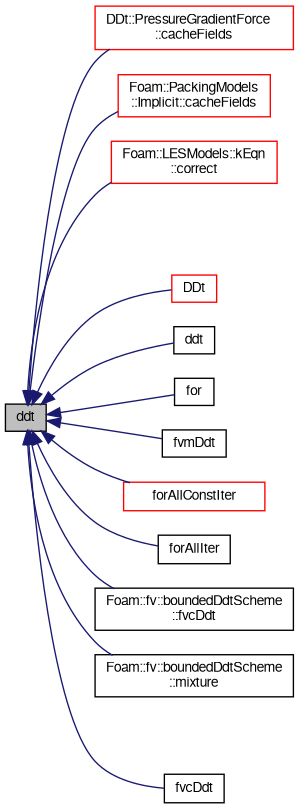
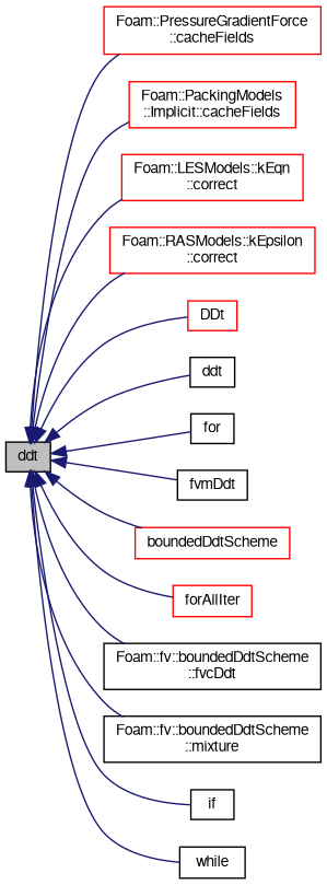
  digraph {
    rankdir=LR
    node [color=black fontname=FreeSans fontsize=10 shape=record]
    edge [color=midnightblue dir=back fontname=FreeSans fontsize=10 labelfontname=FreeSans labelfontsize=10 style=solid]
    n1 [fillcolor=grey75 fontcolor=black height=0.2 label=ddt style=filled width=0.4]
-   n2 [color=red height=0.2 label="DDt::PressureGradientForce\l::cacheFields" width=0.4]
+   n2 [color=red height=0.2 label="Foam::PressureGradientForce\l::cacheFields" width=0.4]
    n3 [color=red height=0.2 label="Foam::PackingModels\l::Implicit::cacheFields" width=0.4]
    n4 [color=red height=0.2 label="Foam::LESModels::kEqn\l::correct" width=0.4]
+   n5 [color=red height=0.2 label="Foam::RASModels::kEpsilon\l::correct" width=0.4]
    n6 [color=red height=0.2 label=DDt width=0.4]
    n7 [height=0.2 label=ddt width=0.4]
    n8 [height=0.2 label=for width=0.4]
    n9 [height=0.2 label=fvmDdt width=0.4]
-   n10 [color=red height=0.2 label=forAllConstIter width=0.4]
-   n11 [height=0.2 label=forAllIter width=0.4]
+   n10 [color=red height=0.2 label=boundedDdtScheme width=0.4]
+   n11 [color=red height=0.2 label=forAllIter width=0.4]
    n12 [height=0.2 label="Foam::fv::boundedDdtScheme\l::fvcDdt" width=0.4]
    n13 [height=0.2 label="Foam::fv::boundedDdtScheme\l::mixture" width=0.4]
-   n15 [height=0.2 label=fvcDdt width=0.4]
+   n14 [height=0.2 label=if width=0.4]
+   n15 [height=0.2 label=while width=0.4]
    n1 -> n2
    n1 -> n3
    n1 -> n4
+   n1 -> n5
    n1 -> n6
    n1 -> n7
    n1 -> n8
    n1 -> n9
    n1 -> n10
    n1 -> n11
    n1 -> n12
    n1 -> n13
+   n1 -> n14
    n1 -> n15
  }
